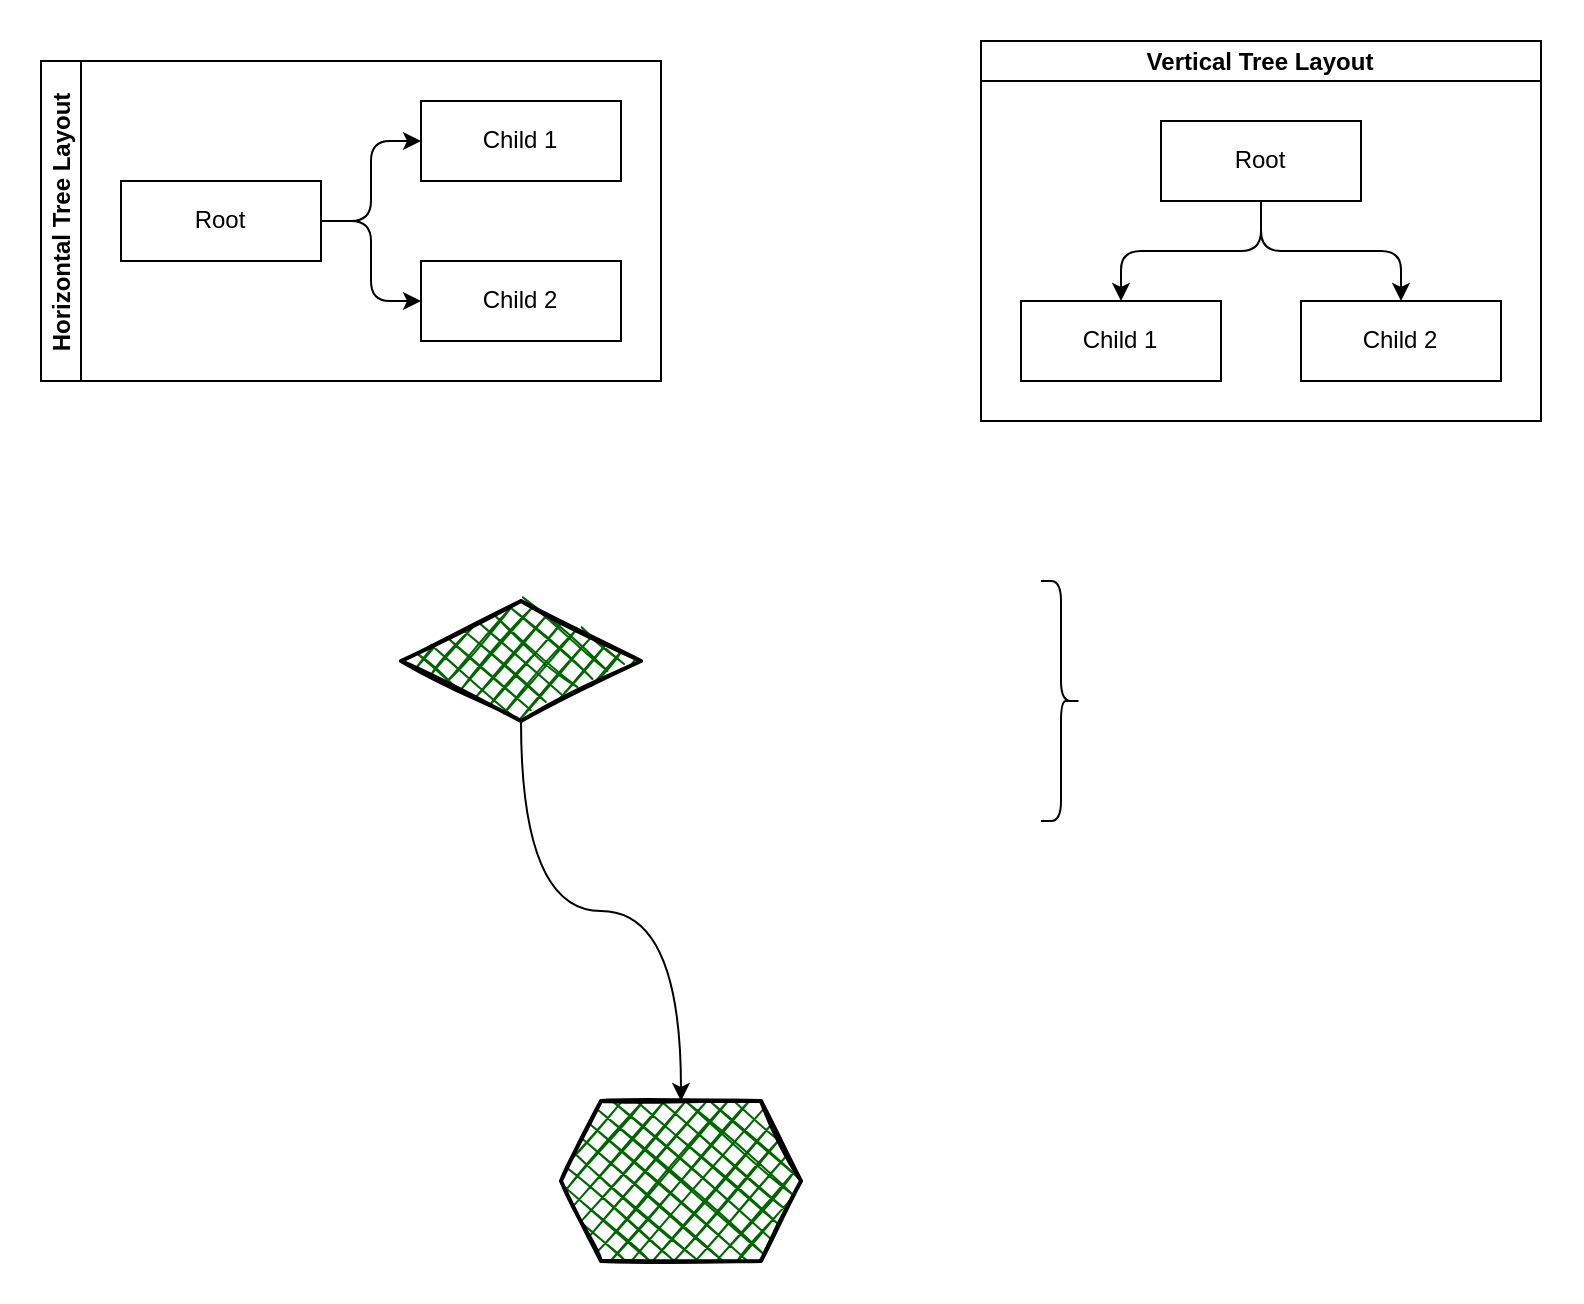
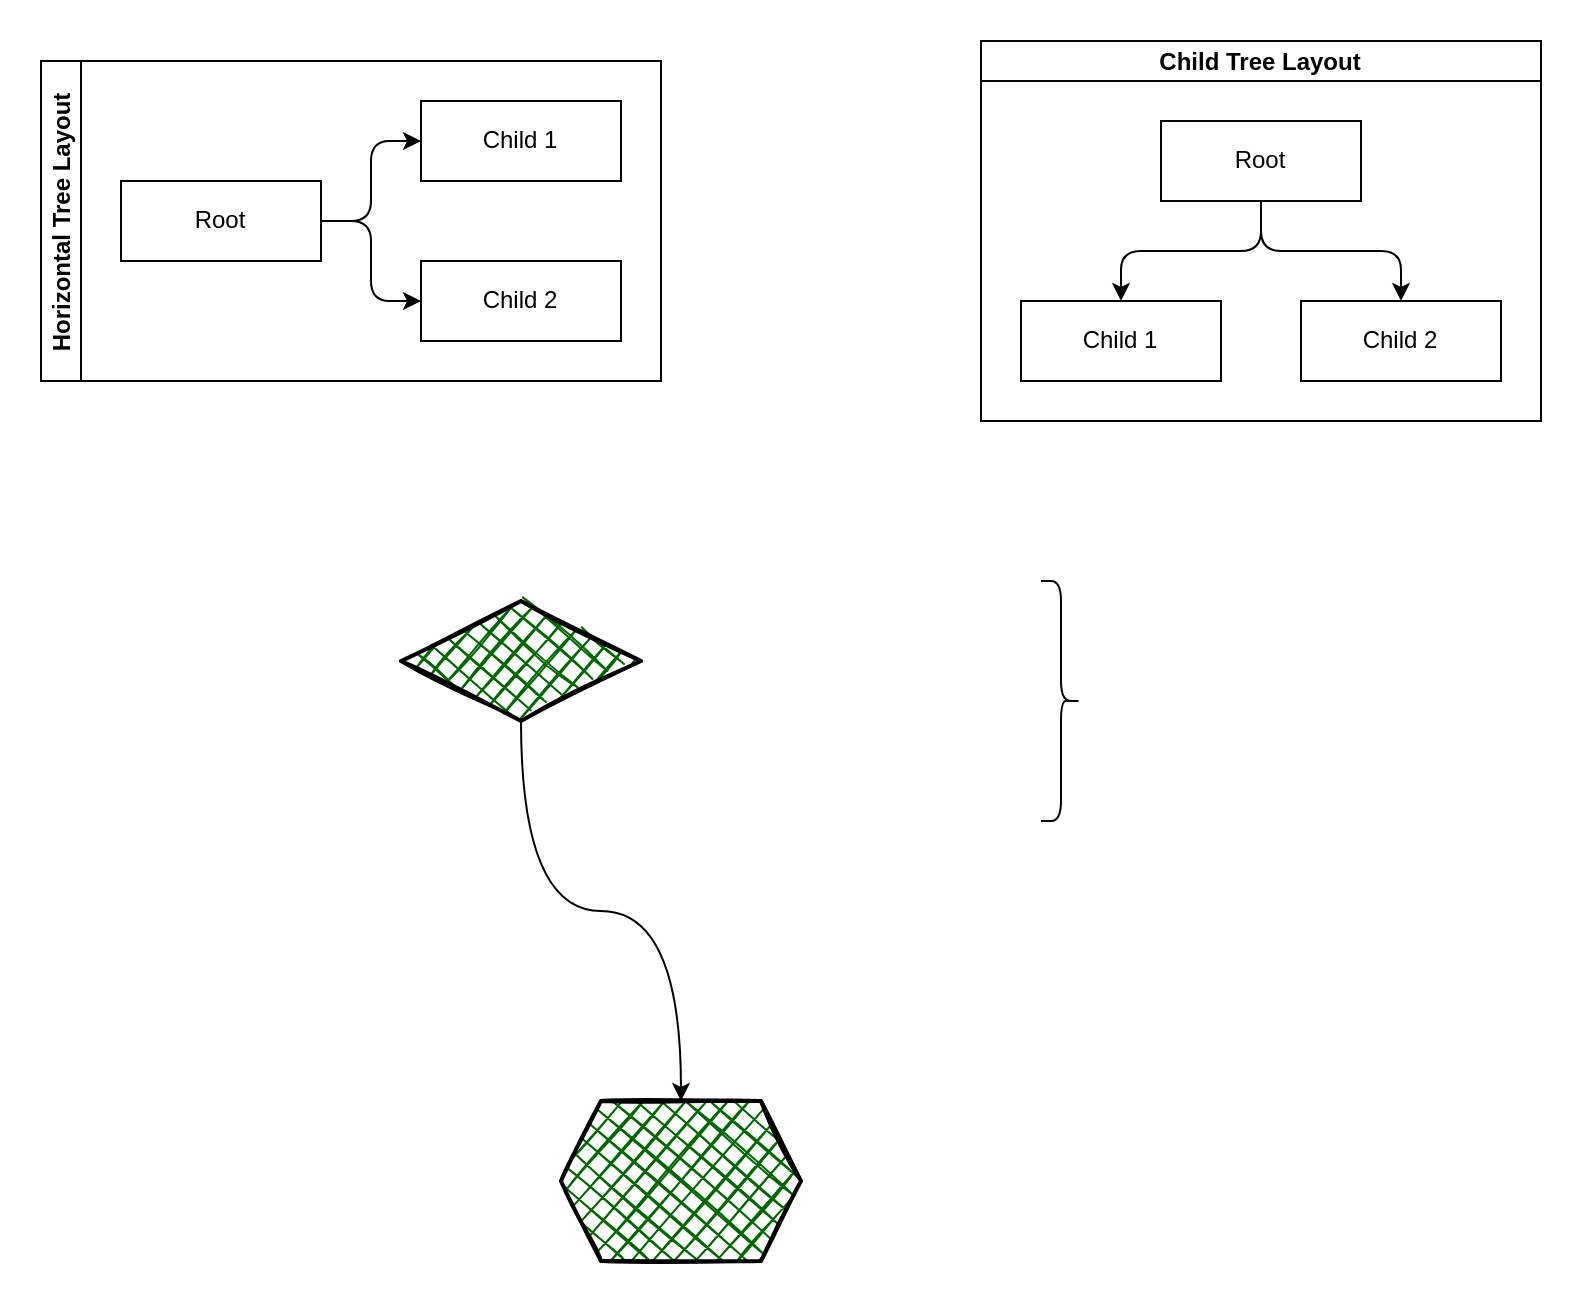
  <mxCell id="0" />
  <mxCell id="1" parent="0" />
  <mxCell id="2" value="" style="edgeStyle=orthogonalEdgeStyle;curved=1;html=1;" edge="1" parent="1" source="3" target="5"><mxGeometry relative="1" as="geometry" /></mxCell>
  <mxCell id="3" value="" style="rhombus;whiteSpace=wrap;html=1;strokeWidth=2;fillWeight=-1;hachureGap=8;fillStyle=cross-hatch;fillColor=#006600;sketch=1;" vertex="1" parent="1"><mxGeometry x="200" y="300" width="120" height="60" as="geometry" /></mxCell>
  <mxCell id="4" value="" style="shape=curlyBracket;whiteSpace=wrap;html=1;rounded=1;flipH=1;labelPosition=right;verticalLabelPosition=middle;align=left;verticalAlign=middle;" vertex="1" parent="1"><mxGeometry x="520" y="290" width="20" height="120" as="geometry" /></mxCell>
  <mxCell id="5" value="" style="shape=hexagon;perimeter=hexagonPerimeter2;whiteSpace=wrap;html=1;fixedSize=1;fillColor=#006600;strokeWidth=2;fillWeight=-1;hachureGap=8;fillStyle=cross-hatch;sketch=1;" vertex="1" parent="1"><mxGeometry x="280" y="550" width="120" height="80" as="geometry" /></mxCell>
  <mxCell id="6" value="Horizontal Tree Layout" style="swimlane;startSize=20;horizontal=0;childLayout=treeLayout;horizontalTree=1;resizable=0;containerType=tree;fontSize=12;" vertex="1" parent="1"><mxGeometry x="20" y="30" width="310" height="160" as="geometry" /></mxCell>
  <mxCell id="7" value="Root" style="whiteSpace=wrap;html=1;" vertex="1" parent="6"><mxGeometry x="40" y="60" width="100" height="40" as="geometry" /></mxCell>
  <mxCell id="8" value="Child 1" style="whiteSpace=wrap;html=1;" vertex="1" parent="6"><mxGeometry x="190" y="20" width="100" height="40" as="geometry" /></mxCell>
  <mxCell id="9" value="" style="edgeStyle=elbowEdgeStyle;elbow=vertical;html=1;rounded=1;curved=0;sourcePerimeterSpacing=0;targetPerimeterSpacing=0;startSize=6;endSize=6;" edge="1" parent="6" source="7" target="8"><mxGeometry relative="1" as="geometry" /></mxCell>
  <mxCell id="10" value="Child 2" style="whiteSpace=wrap;html=1;" vertex="1" parent="6"><mxGeometry x="190" y="100" width="100" height="40" as="geometry" /></mxCell>
  <mxCell id="11" value="" style="edgeStyle=elbowEdgeStyle;elbow=vertical;html=1;rounded=1;curved=0;sourcePerimeterSpacing=0;targetPerimeterSpacing=0;startSize=6;endSize=6;" edge="1" parent="6" source="7" target="10"><mxGeometry relative="1" as="geometry" /></mxCell>
- <mxCell id="12" value="Vertical Tree Layout" style="swimlane;startSize=20;horizontal=1;childLayout=treeLayout;horizontalTree=0;resizable=0;containerType=tree;fontSize=12;" vertex="1" parent="1"><mxGeometry x="490" y="20" width="280" height="190" as="geometry" /></mxCell>
+ <mxCell id="12" value="Child Tree Layout" style="swimlane;startSize=20;horizontal=1;childLayout=treeLayout;horizontalTree=0;resizable=0;containerType=tree;fontSize=12;" vertex="1" parent="1"><mxGeometry x="490" y="20" width="280" height="190" as="geometry" /></mxCell>
  <mxCell id="13" value="Root" style="whiteSpace=wrap;html=1;" vertex="1" parent="12"><mxGeometry x="90" y="40" width="100" height="40" as="geometry" /></mxCell>
  <mxCell id="14" value="Child 1" style="whiteSpace=wrap;html=1;" vertex="1" parent="12"><mxGeometry x="20" y="130" width="100" height="40" as="geometry" /></mxCell>
  <mxCell id="15" value="" style="edgeStyle=elbowEdgeStyle;elbow=vertical;html=1;rounded=1;curved=0;sourcePerimeterSpacing=0;targetPerimeterSpacing=0;startSize=6;endSize=6;" edge="1" parent="12" source="13" target="14"><mxGeometry relative="1" as="geometry" /></mxCell>
  <mxCell id="16" value="Child 2" style="whiteSpace=wrap;html=1;" vertex="1" parent="12"><mxGeometry x="160" y="130" width="100" height="40" as="geometry" /></mxCell>
  <mxCell id="17" value="" style="edgeStyle=elbowEdgeStyle;elbow=vertical;html=1;rounded=1;curved=0;sourcePerimeterSpacing=0;targetPerimeterSpacing=0;startSize=6;endSize=6;" edge="1" parent="12" source="13" target="16"><mxGeometry relative="1" as="geometry" /></mxCell>
